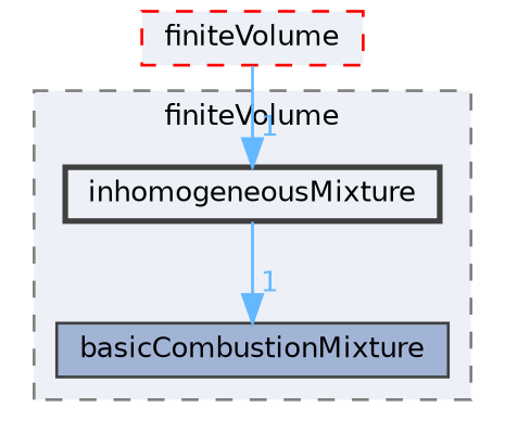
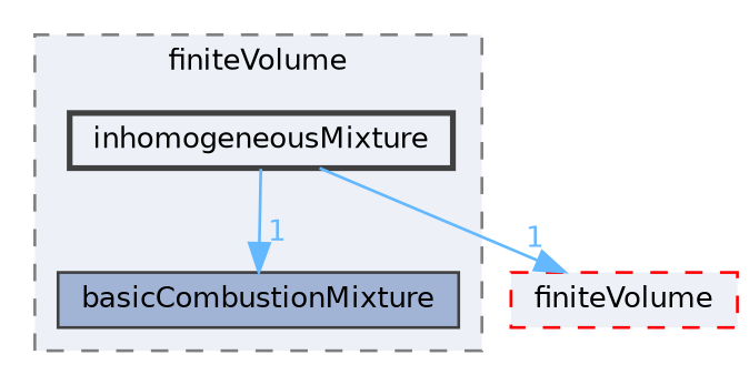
  digraph {
    compound=true
    node [color=grey25 fillcolor="#edf0f7" fontname=Helvetica fontsize=10 shape=box]
    edge [color=steelblue1 fontcolor=steelblue1 fontname=Helvetica fontsize=10 headlabel=1 labeldistance=1.5 labelfontname=Helvetica labelfontsize=10]
    n1 [fillcolor="#a2b4d6" height=0.2 label=basicCombustionMixture style=filled width=0.4]
    n2 [height=0.2 label=inhomogeneousMixture style="filled,bold" width=0.4]
    n3 [color=red height=0.2 label=finiteVolume style="filled,dashed" width=0.4]
    subgraph cluster_1 {
      bgcolor="#edf0f7"
      fontname=Helvetica
      fontsize=10
      label=finiteVolume
      pencolor=grey50
      style="filled,dashed"
      n1
      n2
    }
    n2 -> n1
-   n3 -> n2
+   n2 -> n3
  }
